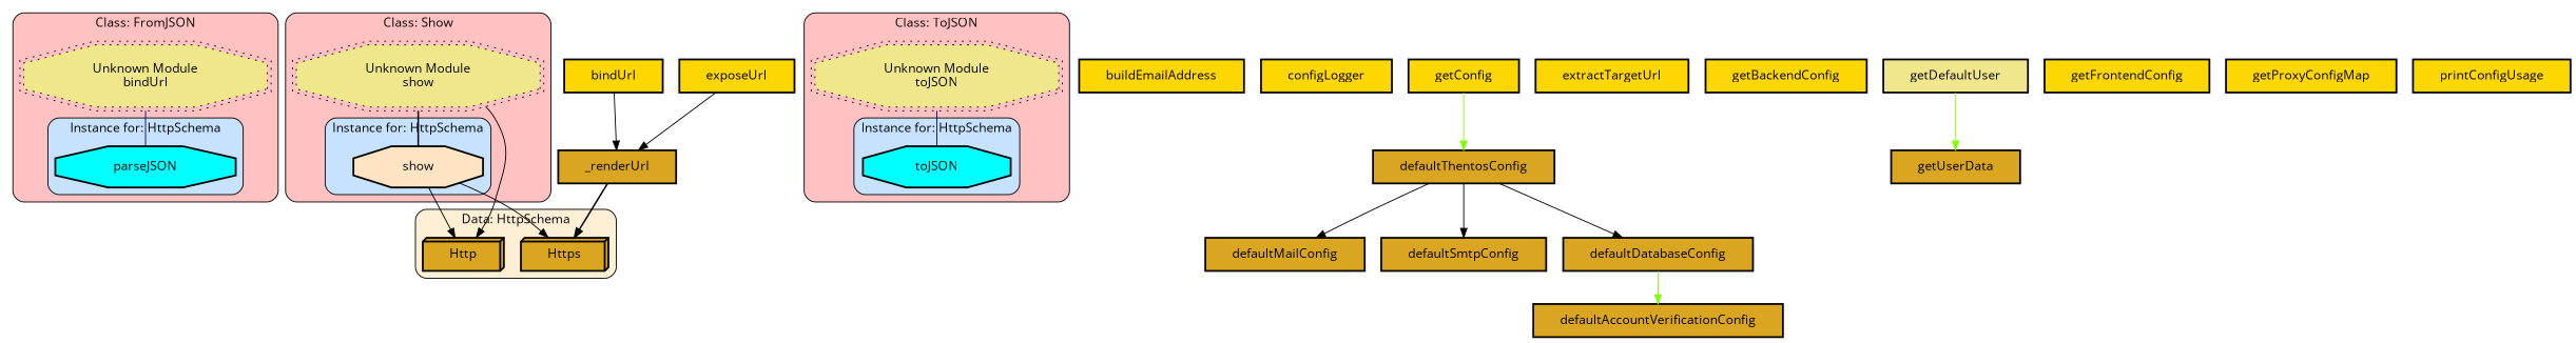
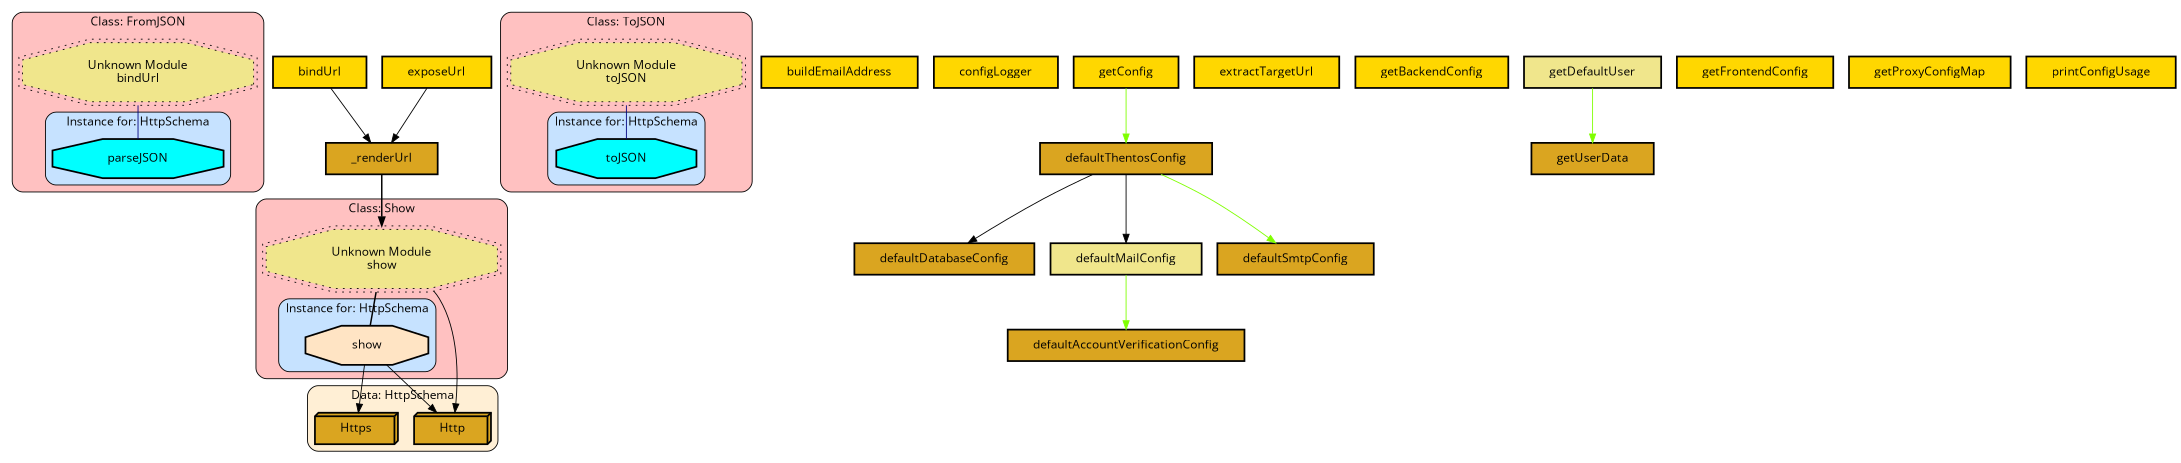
  digraph {
    fontname="Open Sans"
    node [fillcolor=gold fontname="Open Sans" margin="0.4,0.1" shape=box style="filled,bold"]
    edge [color=black fontname="Open Sans" penwidth=1]
    n1 [fillcolor=cyan label=parseJSON shape=octagon]
    n2 [fillcolor=khaki label="Unknown Module\nbindUrl" shape=doubleoctagon style="filled,dotted"]
    n3 [fillcolor=bisque label=show shape=octagon]
    n4 [fillcolor=khaki label="Unknown Module\nshow" shape=doubleoctagon style="filled,dotted"]
    n5 [fillcolor=cyan label=toJSON shape=octagon]
    n6 [fillcolor=khaki label="Unknown Module\ntoJSON" shape=doubleoctagon style="filled,dotted"]
    n7 [fillcolor=goldenrod label=Http shape=box3d]
    n8 [fillcolor=goldenrod label=Https shape=box3d]
    n9 [fillcolor=goldenrod label=_renderUrl]
    n10 [label=bindUrl]
    n11 [label=buildEmailAddress]
    n12 [label=configLogger]
    n13 [fillcolor=goldenrod label=defaultAccountVerificationConfig]
    n14 [fillcolor=goldenrod label=defaultDatabaseConfig]
-   n15 [fillcolor=goldenrod label=defaultMailConfig]
+   n15 [fillcolor=khaki label=defaultMailConfig]
    n16 [fillcolor=goldenrod label=defaultSmtpConfig]
    n17 [fillcolor=goldenrod label=defaultThentosConfig]
    n18 [label=exposeUrl]
    n19 [label=extractTargetUrl]
    n20 [label=getBackendConfig]
    n21 [label=getConfig]
    n22 [fillcolor=khaki label=getDefaultUser]
    n23 [fillcolor=goldenrod label=getUserData]
    n24 [label=getFrontendConfig]
    n25 [label=getProxyConfigMap]
    n26 [label=printConfigUsage]
    subgraph cluster_1 {
      fillcolor=rosybrown1
      label="Class: FromJSON"
      style="filled,rounded"
      n2
      subgraph cluster_2 {
        fillcolor=slategray1
        label="Instance for: HttpSchema"
        style="filled,rounded"
        n1
      }
    }
    subgraph cluster_3 {
      fillcolor=rosybrown1
      label="Class: Show"
      style="filled,rounded"
      n4
      subgraph cluster_4 {
        fillcolor=slategray1
        label="Instance for: HttpSchema"
        style="filled,rounded"
        n3
      }
    }
    subgraph cluster_5 {
      fillcolor=rosybrown1
      label="Class: ToJSON"
      style="filled,rounded"
      n6
      subgraph cluster_6 {
        fillcolor=slategray1
        label="Instance for: HttpSchema"
        style="filled,rounded"
        n5
      }
    }
    subgraph cluster_7 {
      fillcolor=papayawhip
      label="Data: HttpSchema"
      style="filled,rounded"
      n7
      n8
    }
    n2 -> n1 [color=navy dir=none]
    n3 -> n7
    n3 -> n8
    n4 -> n3 [dir=none penwidth=1.6931471805599454]
    n4 -> n7
    n6 -> n5 [color=navy dir=none]
-   n9 -> n8 [penwidth=1.6931471805599454]
+   n9 -> n4 [penwidth=1.6931471805599454]
    n10 -> n9
-   n14 -> n13 [color=chartreuse]
+   n15 -> n13 [color=chartreuse]
    n17 -> n14
    n17 -> n15
-   n17 -> n16
+   n17 -> n16 [color=chartreuse]
    n18 -> n9
    n21 -> n17 [color=chartreuse]
    n22 -> n23 [color=chartreuse]
  }
